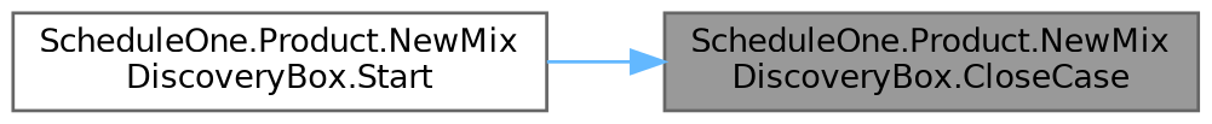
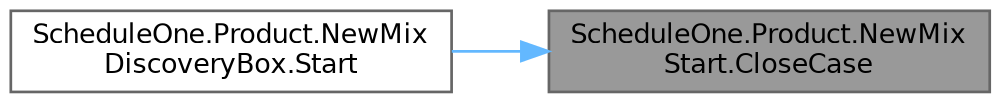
  digraph {
    rankdir=RL
    node [fontname=Helvetica fontsize=10 shape=box style=filled]
-   n1 [color=gray40 fillcolor=grey60 fontcolor=black height=0.2 label="ScheduleOne.Product.NewMix\lDiscoveryBox.CloseCase" width=0.4]
+   n1 [color=gray40 fillcolor=grey60 fontcolor=black height=0.2 label="ScheduleOne.Product.NewMix\lStart.CloseCase" width=0.4]
    n2 [color=grey40 fillcolor=white height=0.2 label="ScheduleOne.Product.NewMix\lDiscoveryBox.Start" width=0.4]
    n1 -> n2 [color=steelblue1 dir=back fontname=Helvetica fontsize=10 labelfontname=Helvetica labelfontsize=10 style=solid]
  }
